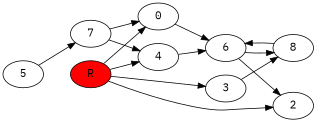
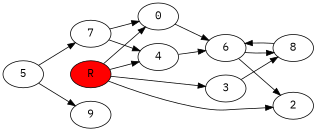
  digraph {
    fontname="IBM Plex Mono"
    rankdir=LR
    node [fontname="IBM Plex Mono"]
    edge [fontname="IBM Plex Mono"]
    n1 [label=0]
    6
    8
    2
    3
    4
    5
    7
+   9
    R [fillcolor="#ff0000" style=filled]
    n1 -> 6
    6 -> 8
    6 -> 2
    8 -> 6
    3 -> 8
    4 -> 6
    5 -> 7
+   5 -> 9
    7 -> n1
    7 -> 4
    R -> n1
    R -> 2
    R -> 3
    R -> 4
  }
